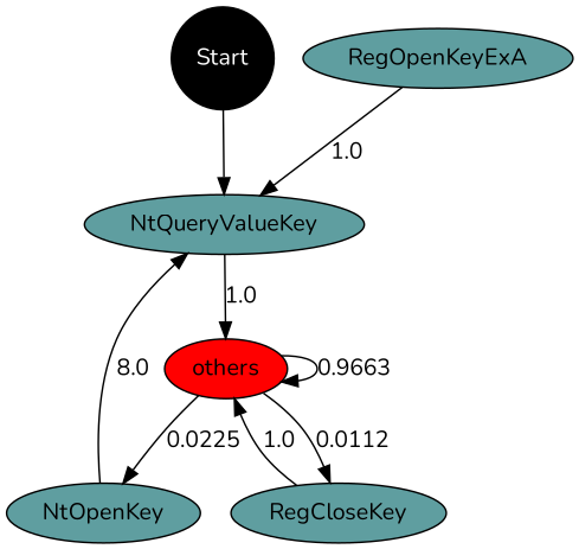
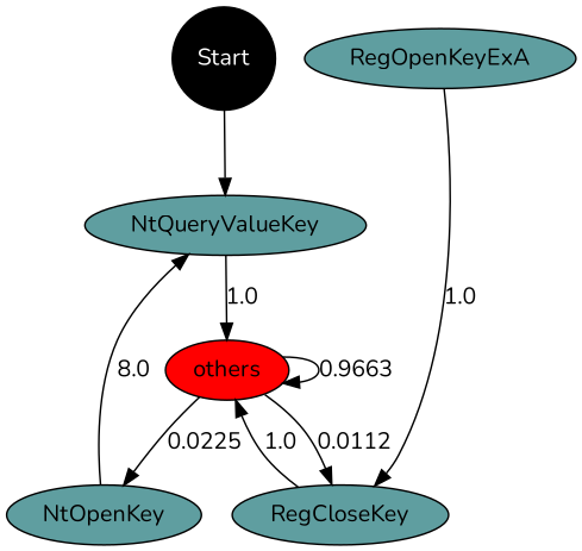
  digraph {
    fontname=Nunito
    node [fillcolor=cadetblue fontname=Nunito style=filled]
    edge [fontname=Nunito]
    n1 [label=RegOpenKeyExA]
    n2 [label=NtQueryValueKey]
    n3 [fillcolor=red label=others]
    n4 [label=RegCloseKey]
    n5 [label=NtOpenKey]
    Start [fillcolor=black fontcolor=white shape=circle]
-   n1 -> n2 [label=1.0]
+   n1 -> n4 [label=1.0]
    n2 -> n3 [label=1.0]
    n3 -> n3 [label=0.9663]
    n3 -> n4 [label=0.0112]
    n3 -> n5 [label=0.0225]
    n4 -> n3 [label=1.0]
    n5 -> n2 [label=8.0]
    Start -> n2
  }
